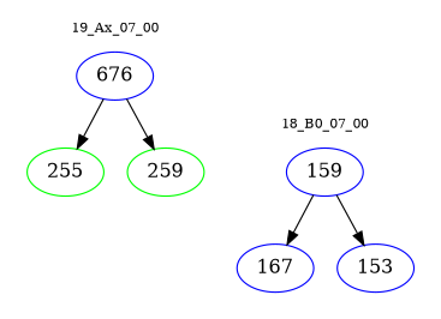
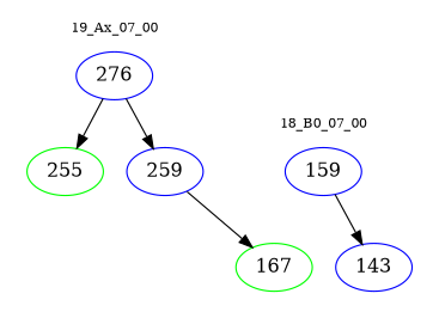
  digraph {
    node [color=blue]
    edge [color=black]
-   n1 [label=676]
+   n1 [label=276]
    n2 [color=green label=255]
-   n3 [color=green label=259]
+   n3 [label=259]
    n4 [label=159]
-   n5 [label=153]
-   n6 [label=167]
+   n5 [label=143]
+   n6 [color=green label=167]
    subgraph cluster_1 {
      color=white
      fontsize=10
      label="19_Ax_07_00"
      n1
      n2
      n3
    }
    subgraph cluster_2 {
      color=white
      fontsize=10
      label="18_B0_07_00"
      n4
      n5
      n6
    }
    n1 -> n2
    n1 -> n3
    n4 -> n5
-   n4 -> n6
+   n3 -> n6
  }
